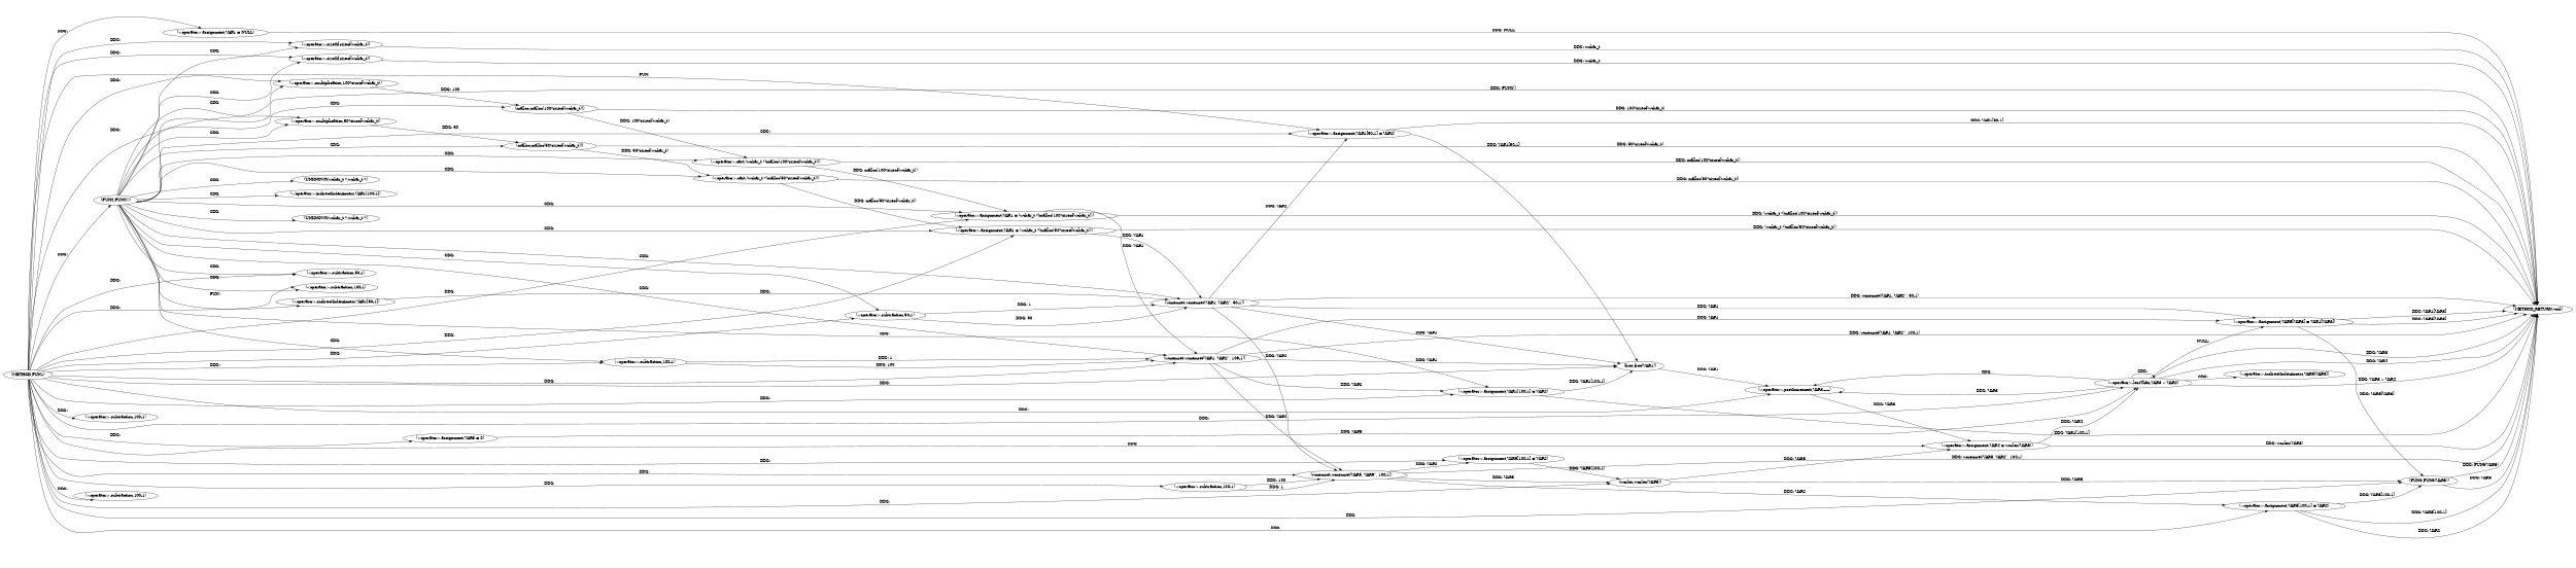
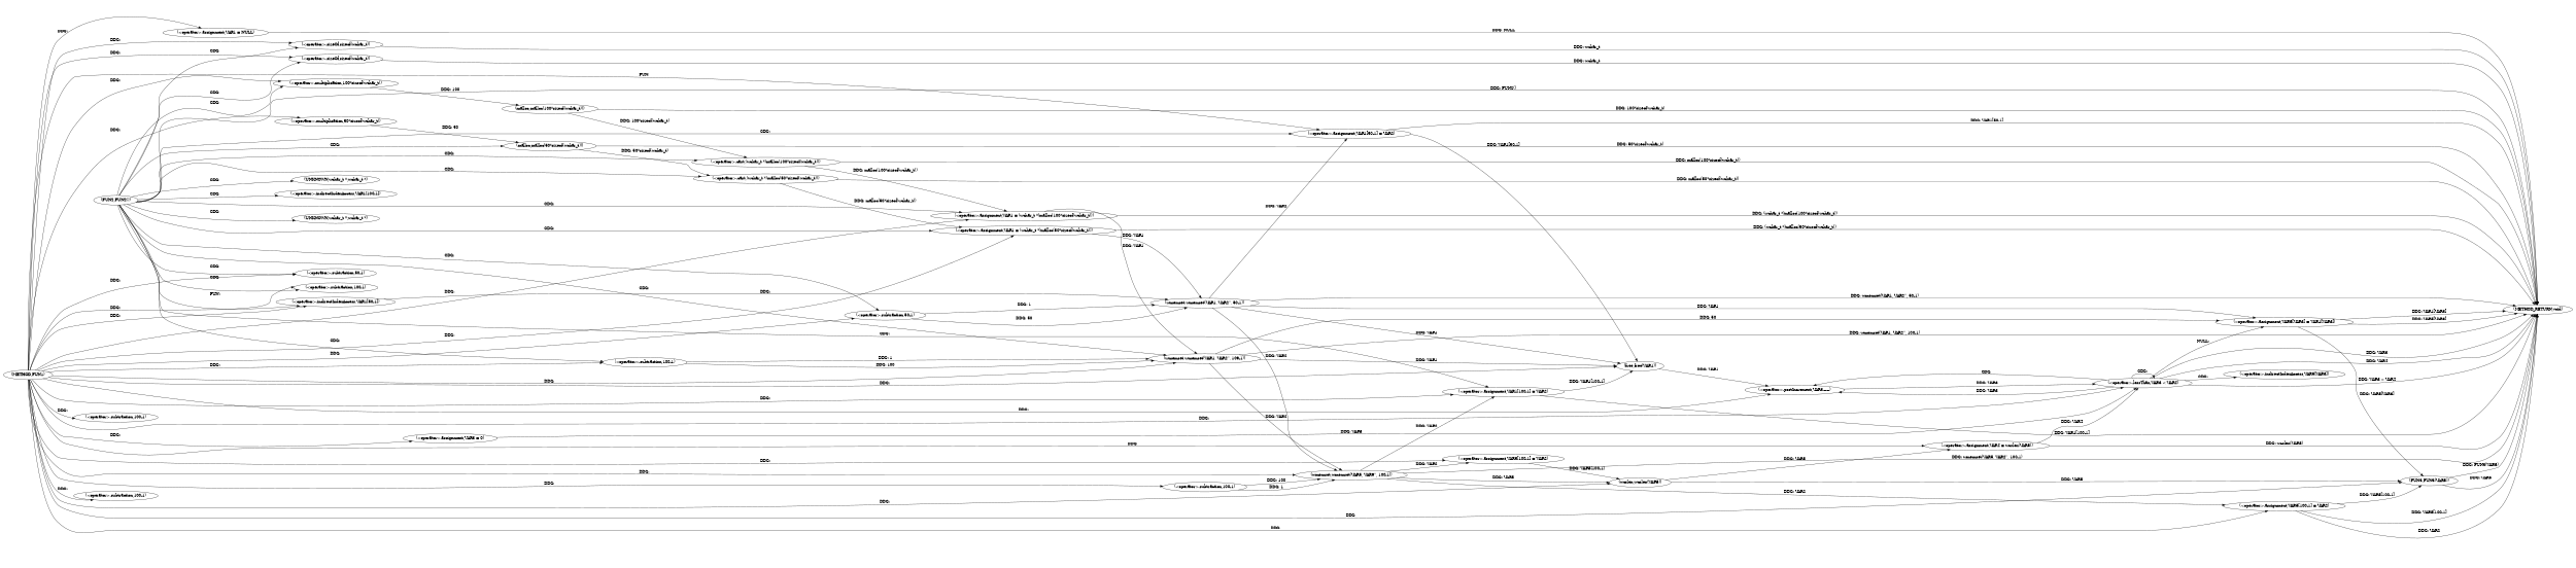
  digraph {
    fontname="DejaVu Serif"
    rankdir=LR
    node [fontname="DejaVu Serif"]
    edge [fontname="DejaVu Serif"]
    n1 [label="(METHOD,FUN1)"]
    n2 [label="(<operator>.assignment,VAR1 = NULL)"]
    n3 [label="(FUN2,FUN2())"]
    n4 [label="(<operator>.assignment,VAR1 = (wchar_t *)malloc(50*sizeof(wchar_t)))"]
    n5 [label="(<operator>.multiplication,50*sizeof(wchar_t))"]
    n6 [label="(<operator>.sizeOf,sizeof(wchar_t))"]
    n7 [label="(<operator>.subtraction,50-1)"]
    n8 [label="(<operator>.assignment,VAR1[50-1] = VAR2)"]
    n9 [label="(<operator>.subtraction,50-1)"]
    n10 [label="(<operator>.assignment,VAR1 = (wchar_t *)malloc(100*sizeof(wchar_t)))"]
    n11 [label="(<operator>.multiplication,100*sizeof(wchar_t))"]
    n12 [label="(<operator>.sizeOf,sizeof(wchar_t))"]
    n13 [label="(wmemset,wmemset(VAR1, VAR2'', 109-1))"]
    n14 [label="(<operator>.subtraction,100-1)"]
    n15 [label="(<operator>.assignment,VAR1[100-1] = VAR2)"]
    n16 [label="(<operator>.subtraction,100-1)"]
    n17 [label="(wmemset,wmemset(VAR5, VAR9'', 100-1))"]
    n18 [label="(<operator>.subtraction,100-1)"]
    n19 [label="(<operator>.assignment,VAR5[100-1] = VAR2)"]
    n20 [label="(<operator>.subtraction,100-1)"]
    n21 [label="(<operator>.assignment,VAR4 = wcslen(VAR5))"]
    n22 [label="(wcslen,wcslen(VAR5))"]
    n23 [label="(<operator>.assignment,VAR3 = 0)"]
    n24 [label="(<operator>.lessThan,VAR3 < VAR4)"]
    n25 [label="(<operator>.postIncrement,VAR3++)"]
    n26 [label="(<operator>.assignment,VAR5[100-1] = VAR2)"]
    n27 [label="(<operator>.subtraction,100-1)"]
    n28 [label="(FUN3,FUN3(VAR5))"]
    n29 [label="(free,free(VAR1))"]
    n30 [label="(METHOD_RETURN,void)"]
    n31 [label="(wmemset,wmemset(VAR1, VAR2'', 50-1))"]
    n32 [label="(<operator>.cast,(wchar_t *)malloc(50*sizeof(wchar_t)))"]
    n33 [label="(malloc,malloc(50*sizeof(wchar_t)))"]
    n34 [label="(<operator>.cast,(wchar_t *)malloc(100*sizeof(wchar_t)))"]
    n35 [label="(malloc,malloc(100*sizeof(wchar_t)))"]
    n36 [label="(UNKNOWN,wchar_t *,wchar_t *)"]
    n37 [label="(<operator>.indirectIndexAccess,VAR1[50-1])"]
    n38 [label="(UNKNOWN,wchar_t *,wchar_t *)"]
    n39 [label="(<operator>.indirectIndexAccess,VAR1[100-1])"]
    n40 [label="(<operator>.assignment,VAR5[VAR3] = VAR1[VAR3])"]
    n41 [label="(<operator>.indirectIndexAccess,VAR5[VAR3])"]
    n1 -> n2 [label="DDG: "]
-   n1 -> n3 [label="DDG: "]
+   n1 -> n37 [label="DDG: "]
    n1 -> n4 [label="DDG: "]
    n1 -> n5 [label="DDG: "]
    n1 -> n6 [label="DDG: "]
    n1 -> n7 [label="DDG: "]
    n1 -> n8 [label="FUN: "]
    n1 -> n9 [label="DDG: "]
    n1 -> n10 [label="DDG: "]
    n1 -> n11 [label="DDG: "]
    n1 -> n12 [label="DDG: "]
    n1 -> n13 [label="DDG: "]
    n1 -> n14 [label="DDG: "]
    n1 -> n15 [label="DDG: "]
    n1 -> n16 [label="DDG: "]
    n1 -> n17 [label="DDG: "]
    n1 -> n18 [label="DDG: "]
    n1 -> n19 [label="DDG: "]
    n1 -> n20 [label="DDG: "]
    n1 -> n21 [label="DDG: "]
    n1 -> n22 [label="DDG: "]
    n1 -> n23 [label="DDG: "]
    n1 -> n24 [label="DDG: "]
    n1 -> n25 [label="DDG: "]
    n1 -> n26 [label="DDG: "]
    n1 -> n27 [label="DDG: "]
    n1 -> n28 [label="DDG: "]
    n1 -> n29 [label="DDG: "]
    n2 -> n30 [label="DDG: NULL"]
    n3 -> n4 [label="CDG: "]
-   n3 -> n5 [label="CDG: "]
    n3 -> n6 [label="CDG: "]
    n3 -> n7 [label="CDG: "]
    n3 -> n8 [label="CDG: "]
    n3 -> n9 [label="CDG: "]
    n3 -> n10 [label="CDG: "]
    n3 -> n11 [label="CDG: "]
    n3 -> n12 [label="CDG: "]
    n3 -> n13 [label="CDG: "]
    n3 -> n14 [label="CDG: "]
    n3 -> n15 [label="CDG: "]
    n3 -> n16 [label="CDG: "]
    n3 -> n30 [label="DDG: FUN2()"]
-   n3 -> n31 [label="CDG: "]
    n3 -> n32 [label="CDG: "]
    n3 -> n33 [label="CDG: "]
    n3 -> n34 [label="CDG: "]
-   n3 -> n35 [label="CDG: "]
    n3 -> n36 [label="CDG: "]
    n3 -> n37 [label="FUN: "]
    n3 -> n38 [label="CDG: "]
    n3 -> n39 [label="CDG: "]
    n4 -> n30 [label="DDG: (wchar_t *)malloc(50*sizeof(wchar_t))"]
    n4 -> n31 [label="DDG: VAR1"]
    n5 -> n33 [label="DDG: 50"]
    n6 -> n30 [label="DDG: wchar_t"]
    n7 -> n31 [label="DDG: 50"]
    n7 -> n31 [label="DDG: 1"]
    n8 -> n29 [label="DDG: VAR1[50-1]"]
    n8 -> n30 [label="DDG: VAR1[50-1]"]
    n10 -> n13 [label="DDG: VAR1"]
    n10 -> n30 [label="DDG: (wchar_t *)malloc(100*sizeof(wchar_t))"]
    n11 -> n35 [label="DDG: 100"]
    n12 -> n30 [label="DDG: wchar_t"]
-   n13 -> n15 [label="DDG: VAR2"]
+   n17 -> n15 [label="DDG: VAR2"]
    n13 -> n17 [label="DDG: VAR2"]
    n13 -> n29 [label="DDG: VAR1"]
    n13 -> n30 [label="DDG: wmemset(VAR1, VAR2'', 100-1)"]
-   n13 -> n40 [label="DDG: VAR1"]
+   n13 -> n40 [label="DDG: 50"]
    n14 -> n13 [label="DDG: 100"]
    n14 -> n13 [label="DDG: 1"]
    n15 -> n29 [label="DDG: VAR1[100-1]"]
    n15 -> n30 [label="DDG: VAR1[100-1]"]
    n17 -> n19 [label="DDG: VAR2"]
    n17 -> n22 [label="DDG: VAR5"]
    n17 -> n26 [label="DDG: VAR2"]
    n17 -> n30 [label="DDG: wmemset(VAR5, VAR2'', 100-1)"]
    n18 -> n17 [label="DDG: 100"]
    n18 -> n17 [label="DDG: 1"]
    n19 -> n22 [label="DDG: VAR5[100-1]"]
    n21 -> n24 [label="DDG: VAR4"]
    n21 -> n30 [label="DDG: wcslen(VAR5)"]
    n22 -> n21 [label="DDG: VAR5"]
    n22 -> n28 [label="DDG: VAR5"]
    n23 -> n24 [label="DDG: VAR3"]
    n24 -> n24 [label="CDG: "]
    n24 -> n25 [label="DDG: VAR3"]
    n24 -> n25 [label="CDG: "]
    n24 -> n30 [label="DDG: VAR3"]
    n24 -> n30 [label="DDG: VAR4"]
    n24 -> n30 [label="DDG: VAR3 < VAR4"]
    n24 -> n40 [label="NULL: "]
    n24 -> n41 [label="CDG: "]
-   n25 -> n21 [label="DDG: VAR3"]
+   n25 -> n24 [label="DDG: VAR3"]
    n26 -> n28 [label="DDG: VAR5[100-1]"]
    n26 -> n30 [label="DDG: VAR2"]
    n26 -> n30 [label="DDG: VAR5[100-1]"]
    n28 -> n30 [label="DDG: FUN3(VAR5)"]
    n28 -> n30 [label="DDG: VAR5"]
    n29 -> n25 [label="DDG: VAR1"]
    n31 -> n8 [label="DDG: VAR2"]
    n31 -> n17 [label="DDG: VAR2"]
    n31 -> n29 [label="DDG: VAR1"]
    n31 -> n30 [label="DDG: wmemset(VAR1, VAR2'', 50-1)"]
    n31 -> n40 [label="DDG: VAR1"]
    n32 -> n4 [label="DDG: malloc(50*sizeof(wchar_t))"]
    n32 -> n30 [label="DDG: malloc(50*sizeof(wchar_t))"]
    n33 -> n30 [label="DDG: 50*sizeof(wchar_t)"]
    n33 -> n32 [label="DDG: 50*sizeof(wchar_t)"]
    n34 -> n10 [label="DDG: malloc(100*sizeof(wchar_t))"]
    n34 -> n30 [label="DDG: malloc(100*sizeof(wchar_t))"]
    n35 -> n30 [label="DDG: 100*sizeof(wchar_t)"]
    n35 -> n34 [label="DDG: 100*sizeof(wchar_t)"]
    n37 -> n31 [label="DDG: "]
    n40 -> n28 [label="DDG: VAR5[VAR3]"]
    n40 -> n30 [label="DDG: VAR1[VAR3]"]
    n40 -> n30 [label="DDG: VAR5[VAR3]"]
  }
